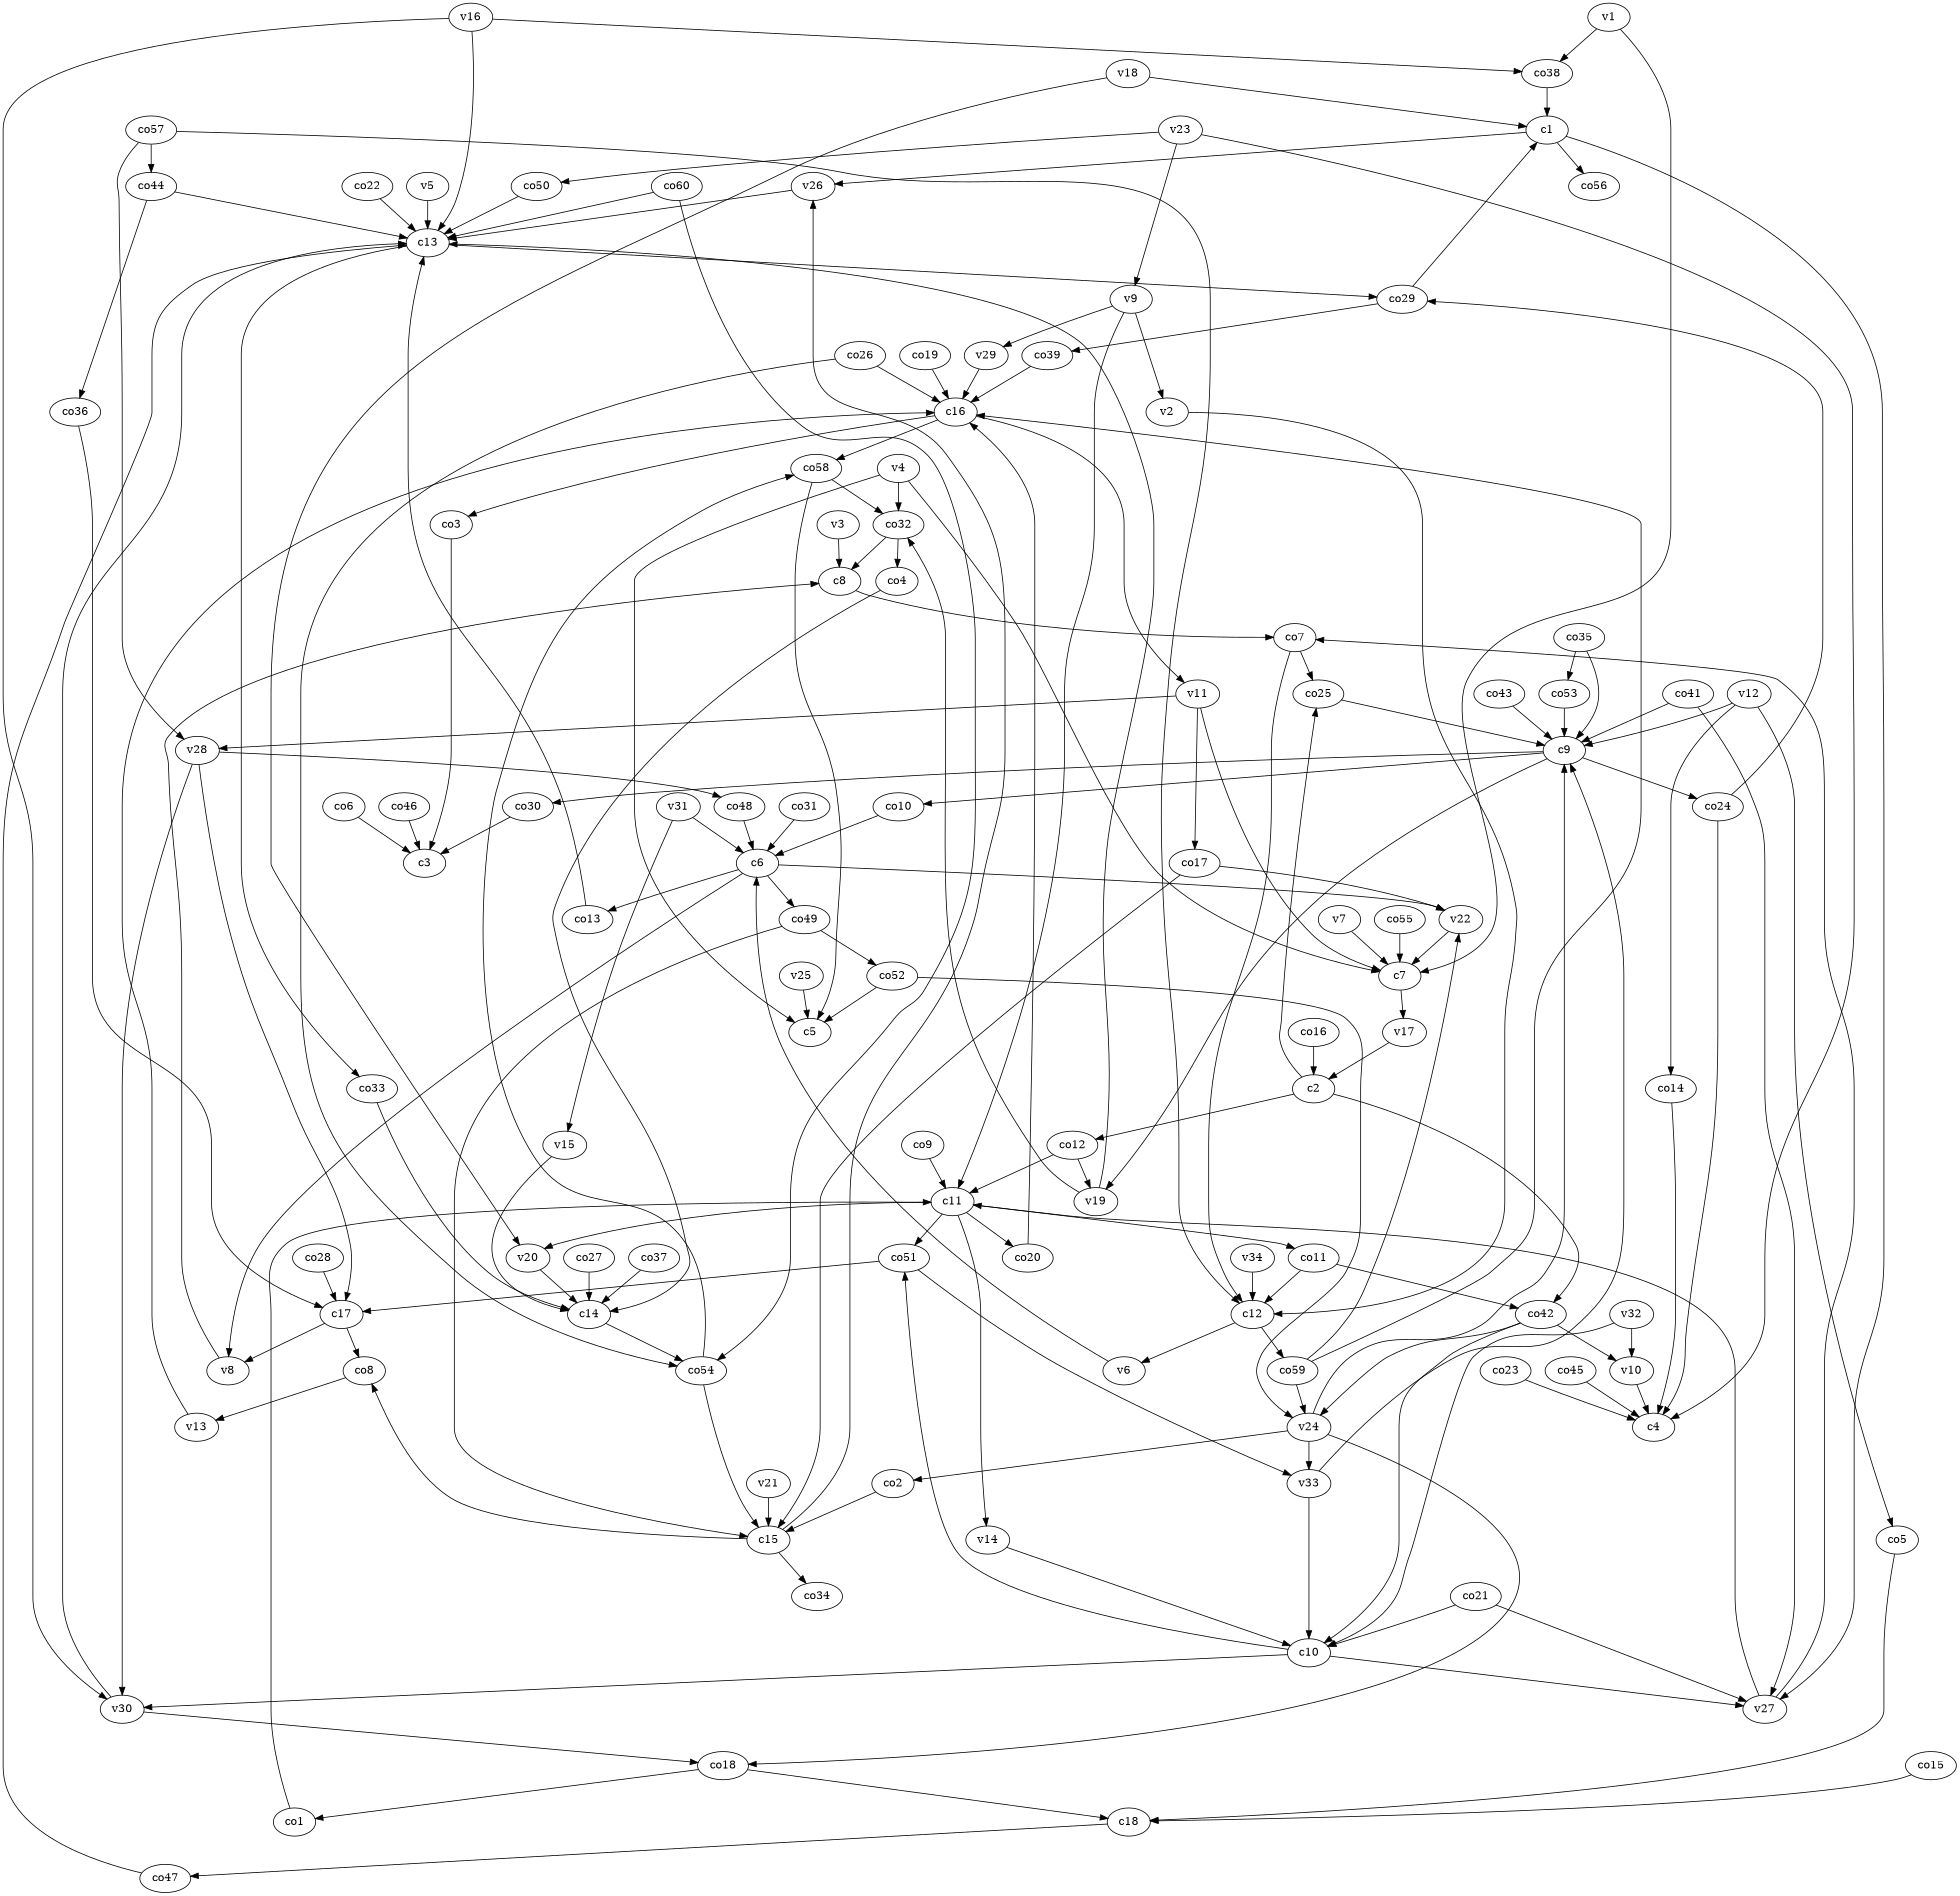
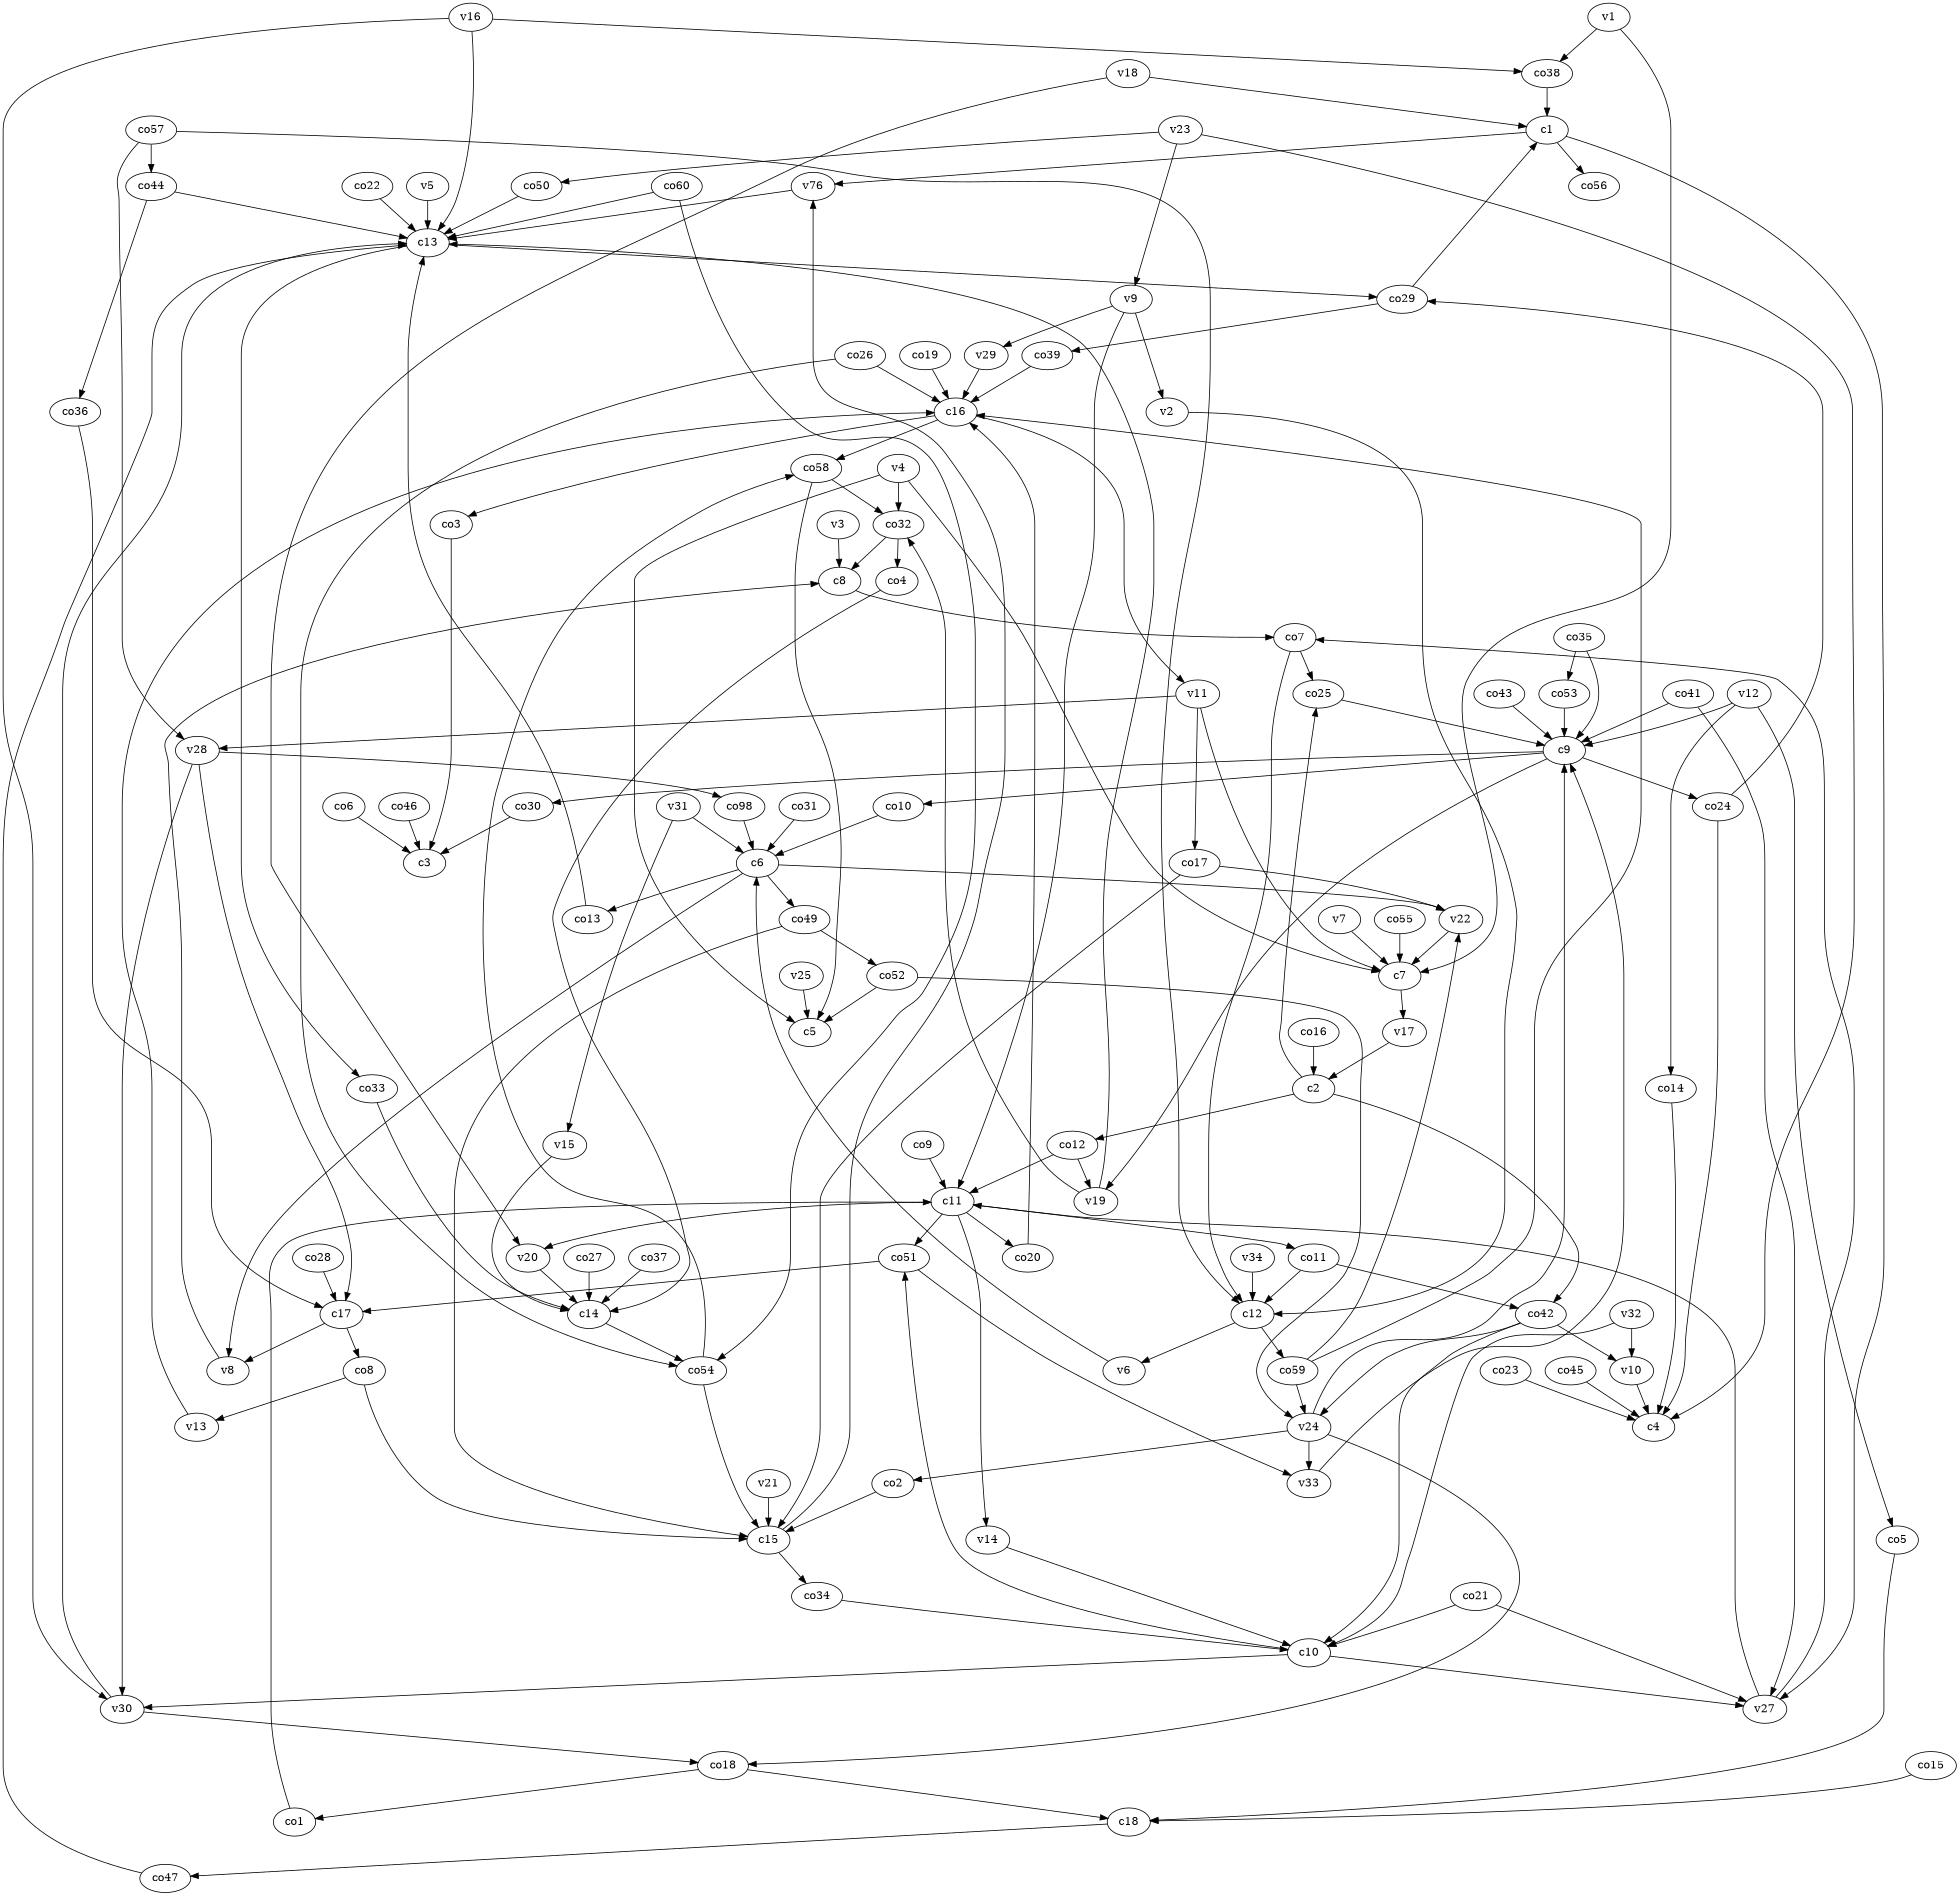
  strict digraph {
    edge [weight=1]
    c1
-   v26
+   v26 [label=v76]
    v27
    co56
    c13
    co7
    c11
    c2
    co12
    co25
    co42
    v19
    c9
    c10
    v10
    v24
    c6
    v8
    v22
    co13
    co49
    c8
    c7
    c15
    co52
    v17
    c12
    co10
    co24
    co30
    co32
    co29
    c4
    c3
    v30
    co51
    co18
    c17
    v33
    v14
    v20
    co11
    co20
    c14
    c16
    v6
    co59
    co33
    co39
    co54
    co58
    co34
    v11
    co3
    v28
    co17
    c5
    co8
    v13
    c18
    co47
    v1
    co38
    v2
    v3
    v4
    co4
    v5
    v7
    v9
    v29
-   co48
+   co48 [label=co98]
    v12
    co5
    co14
    v15
    v16
    v18
    v21
    v23
    co50
    co2
    co1
    v25
    v31
    v32
    v34
    co6
    co9
    co15
    co16
    co19
    co21
    co22
    co23
    co26
    co27
    co28
    co31
    co35
    co53
    co36
    co37
    co41
    co43
    co44
    co45
    co46
    co55
    co57
    co60
    c1 -> v26
    c1 -> v27
    c1 -> co56
    v26 -> c13
    v27 -> co7
    v27 -> c11
    c13 -> co29
    c13 -> co33
    co7 -> co25
    co7 -> c12
    c11 -> co51
    c11 -> v14
    c11 -> v20
    c11 -> co11
    c11 -> co20
    c2 -> co12
    c2 -> co25
    c2 -> co42
    co12 -> c11
    co12 -> v19
    co25 -> c9
    co42 -> c10
    co42 -> v10
    co42 -> v24
    v19 -> c13
    v19 -> co32
    c9 -> v19
    c9 -> co10
    c9 -> co24
    c9 -> co30
    c10 -> v27
    c10 -> v30
    c10 -> co51
    v10 -> c4
    v24 -> c9
    v24 -> co18
    v24 -> v33
    v24 -> co2
    c6 -> v8
    c6 -> v22
    c6 -> co13
    c6 -> co49
    v8 -> c8
    v22 -> c7
    co13 -> c13
    co49 -> c15
    co49 -> co52
    c8 -> co7
    c7 -> v17
    c15 -> v26
    c15 -> co34
    co52 -> v24
    co52 -> c5
    v17 -> c2
    c12 -> v6
    c12 -> co59
    co10 -> c6
    co24 -> co29
    co24 -> c4
    co30 -> c3
    co32 -> c8
    co32 -> co4
    co29 -> c1
    co29 -> co39
    v30 -> c13
    v30 -> co18
    co51 -> c17
    co51 -> v33
    co18 -> c18
    co18 -> co1
    c17 -> v8
    c17 -> co8
    v33 -> c9
    v14 -> c10
    v20 -> c14
    co11 -> co42
    co11 -> c12
    co20 -> c16
    c14 -> co54
    c16 -> co58
    c16 -> v11
    c16 -> co3
    v6 -> c6
    co59 -> v24
    co59 -> v22
    co59 -> c16
    co33 -> c14
    co39 -> c16
    co54 -> c15
    co54 -> co58
    co58 -> co32
    co58 -> c5
-   v33 -> c10
+   co34 -> c10
    v11 -> c7
    v11 -> v28
    v11 -> co17
    co3 -> c3
    v28 -> v30
    v28 -> c17
    v28 -> co48
    co17 -> v22
    co17 -> c15
-   c15 -> co8
+   co8 -> c15
    co8 -> v13
    v13 -> c16
    c18 -> co47
    co47 -> c13
    v1 -> c7
    v1 -> co38
    co38 -> c1
    v2 -> c12
    v3 -> c8
    v4 -> c7
    v4 -> co32
    v4 -> c5
    co4 -> c14
    v5 -> c13
    v7 -> c7
    v9 -> c11
    v9 -> v2
    v9 -> v29
    v29 -> c16
    co48 -> c6
    v12 -> c9
    v12 -> co5
    v12 -> co14
    co5 -> c18
    co14 -> c4
    v15 -> c14
    v16 -> c13
    v16 -> v30
    v16 -> co38
    v18 -> c1
    v18 -> v20
    v21 -> c15
    v23 -> c4
    v23 -> v9
    v23 -> co50
    co50 -> c13
    co2 -> c15
    co1 -> c11
    v25 -> c5
    v31 -> c6
    v31 -> v15
    v32 -> c10
    v32 -> v10
    v34 -> c12
    co6 -> c3
    co9 -> c11
    co15 -> c18
    co16 -> c2
    co19 -> c16
    co21 -> v27
    co21 -> c10
    co22 -> c13
    co23 -> c4
    co26 -> c16
    co26 -> co54
    co27 -> c14
    co28 -> c17
    co31 -> c6
    co35 -> c9
    co35 -> co53
    co53 -> c9
    co36 -> c17
    co37 -> c14
    co41 -> v27
    co41 -> c9
    co43 -> c9
    co44 -> c13
    co44 -> co36
    co45 -> c4
    co46 -> c3
    co55 -> c7
    co57 -> c12
    co57 -> v28
    co57 -> co44
    co60 -> c13
    co60 -> co54
  }
